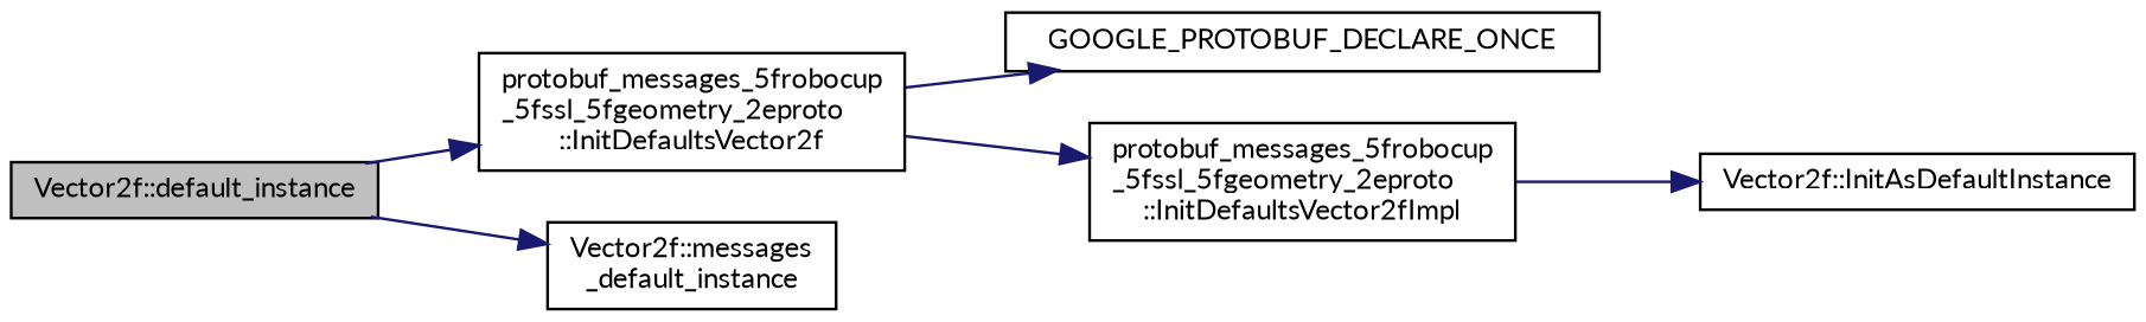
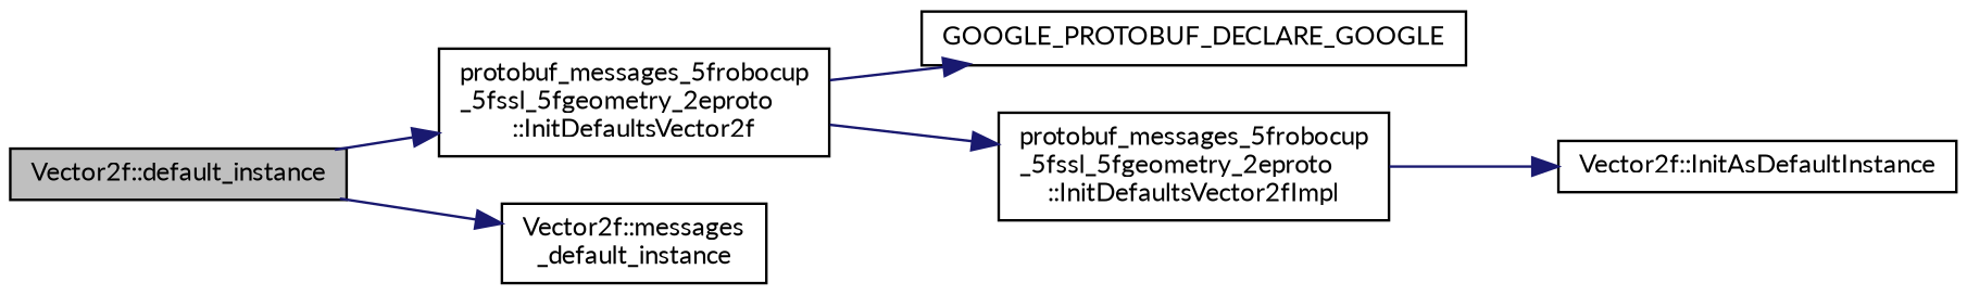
  digraph {
    fontname=Lato
    rankdir=LR
    node [color=black fillcolor=white fontname=Lato fontsize=10 shape=record style=filled]
    edge [color=midnightblue fontname=Lato fontsize=10 labelfontname=Helvetica labelfontsize=10 style=solid]
    n1 [fillcolor=grey75 fontcolor=black height=0.2 label="Vector2f::default_instance" width=0.4]
    n2 [height=0.2 label="protobuf_messages_5frobocup\l_5fssl_5fgeometry_2eproto\l::InitDefaultsVector2f" width=0.4]
    n3 [height=0.2 label="Vector2f::messages\l_default_instance" width=0.4]
-   n4 [height=0.2 label=GOOGLE_PROTOBUF_DECLARE_ONCE width=0.4]
+   n4 [height=0.2 label=GOOGLE_PROTOBUF_DECLARE_GOOGLE width=0.4]
    n5 [height=0.2 label="protobuf_messages_5frobocup\l_5fssl_5fgeometry_2eproto\l::InitDefaultsVector2fImpl" width=0.4]
    n6 [height=0.2 label="Vector2f::InitAsDefaultInstance" width=0.4]
    n1 -> n2
    n1 -> n3
    n2 -> n4
    n2 -> n5
    n5 -> n6
  }
